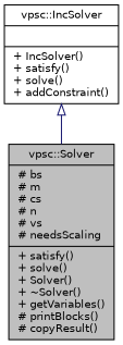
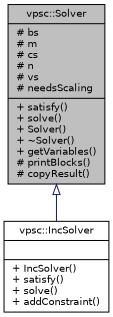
  digraph {
    node [color=black fontname=Helvetica fontsize=10 shape=record style=filled]
    n1 [fillcolor=grey75 fontcolor=black height=0.2 label="{vpsc::Solver\n|# bs\l# m\l# cs\l# n\l# vs\l# needsScaling\l|+ satisfy()\l+ solve()\l+ Solver()\l+ ~Solver()\l+ getVariables()\l# printBlocks()\l# copyResult()\l}" width=0.4]
    n2 [fillcolor=white height=0.2 label="{vpsc::IncSolver\n||+ IncSolver()\l+ satisfy()\l+ solve()\l+ addConstraint()\l}" width=0.4]
-   n2 -> n1 [arrowtail=onormal color=midnightblue dir=back fontname=Helvetica fontsize=10 labelfontname=Helvetica labelfontsize=10 style=solid]
+   n1 -> n2 [arrowtail=onormal color=midnightblue dir=back fontname=Helvetica fontsize=10 labelfontname=Helvetica labelfontsize=10 style=solid]
  }
